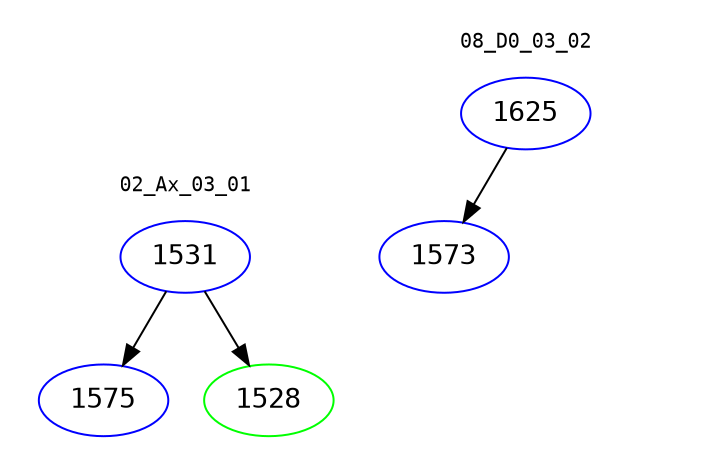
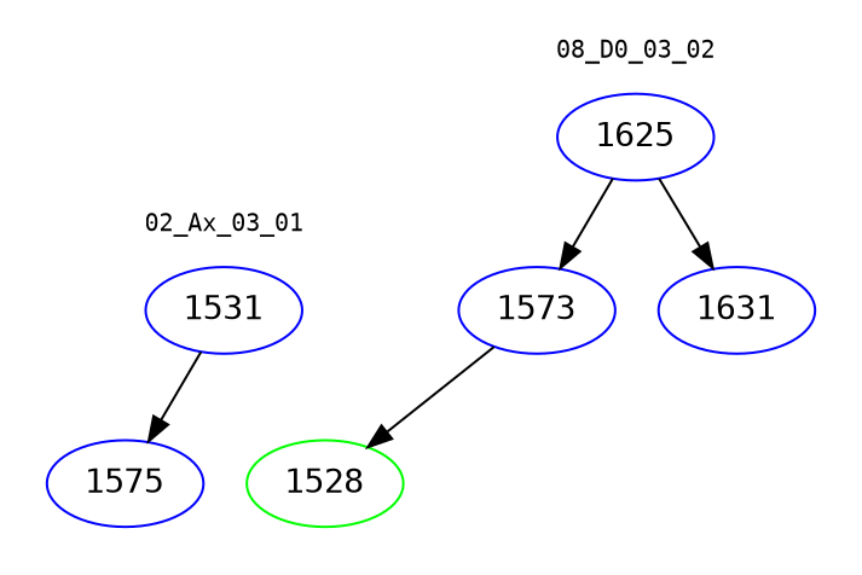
  digraph {
    fontname="DejaVu Sans Mono"
    node [color=blue fontname="DejaVu Sans Mono"]
    edge [color=black fontname="DejaVu Sans Mono"]
    n1 [label=1531]
    n2 [color=green label=1528]
    n3 [label=1575]
    n4 [label=1625]
    n5 [label=1573]
+   n6 [label=1631]
    subgraph cluster_1 {
      color=white
      fontsize=10
      label="02_Ax_03_01"
      n1
      n2
      n3
    }
    subgraph cluster_2 {
      color=white
      fontsize=10
      label="08_D0_03_02"
      n4
      n5
+     n6
    }
-   n1 -> n2
+   n5 -> n2
    n1 -> n3
    n4 -> n5
+   n4 -> n6
  }
